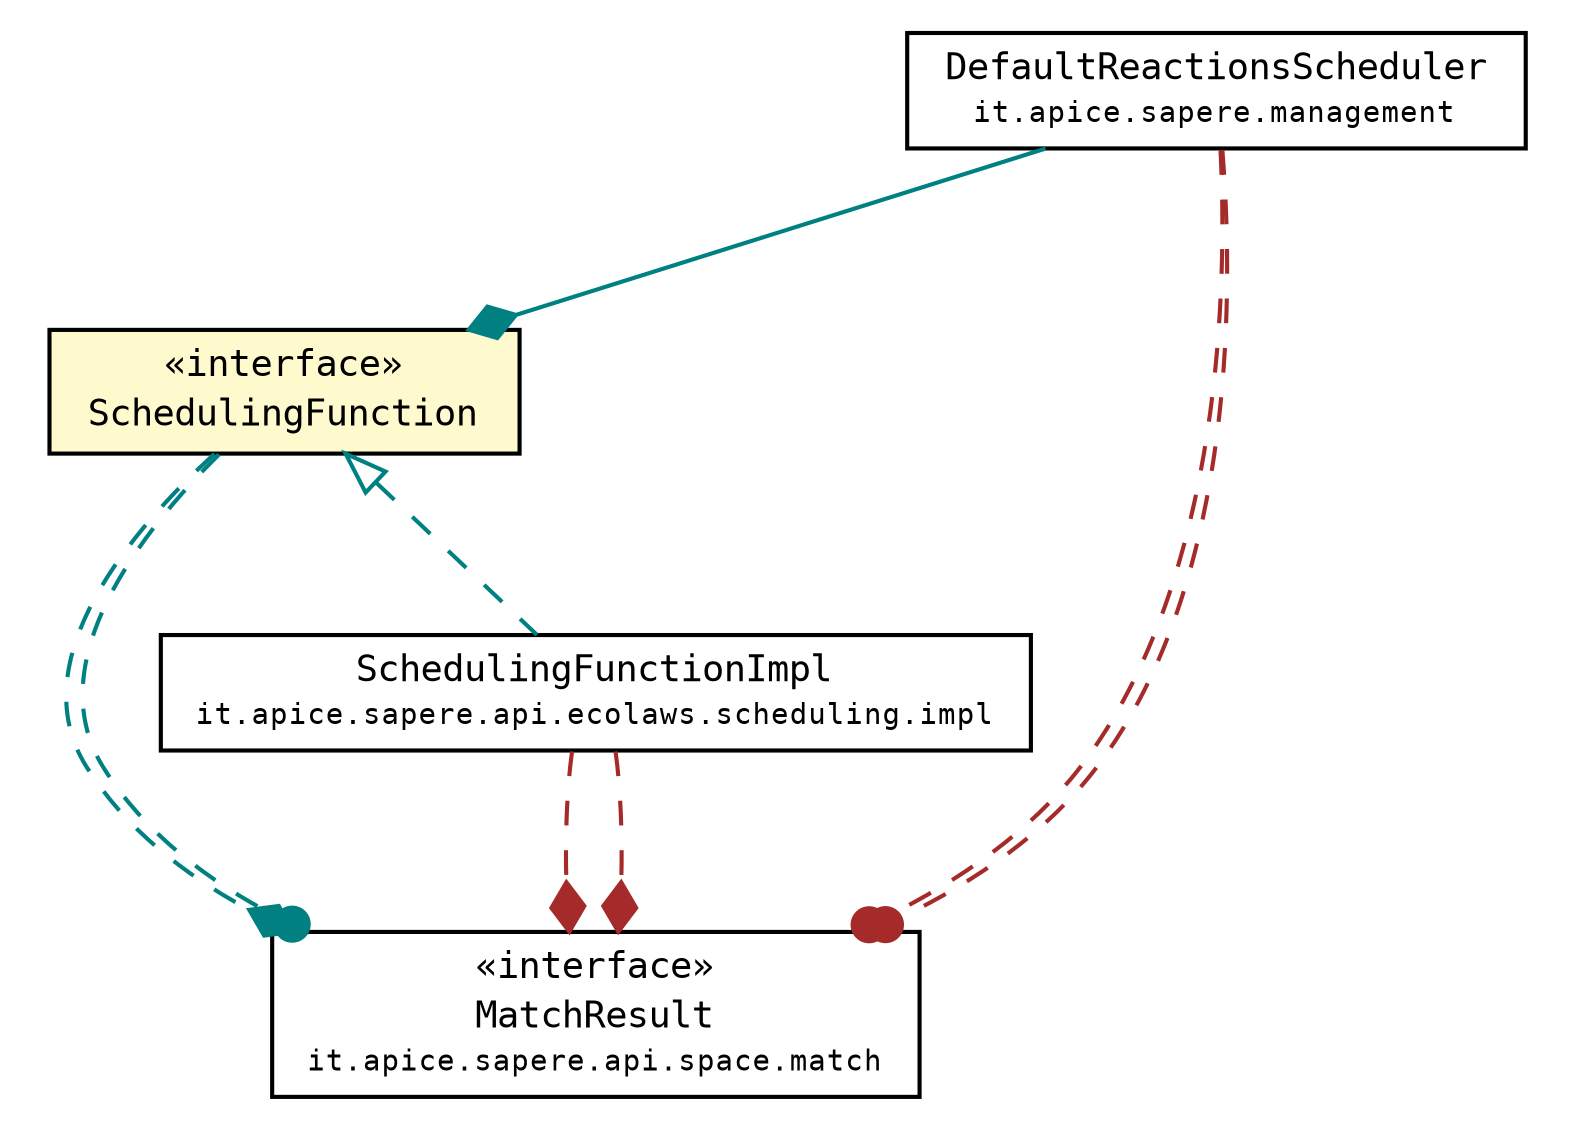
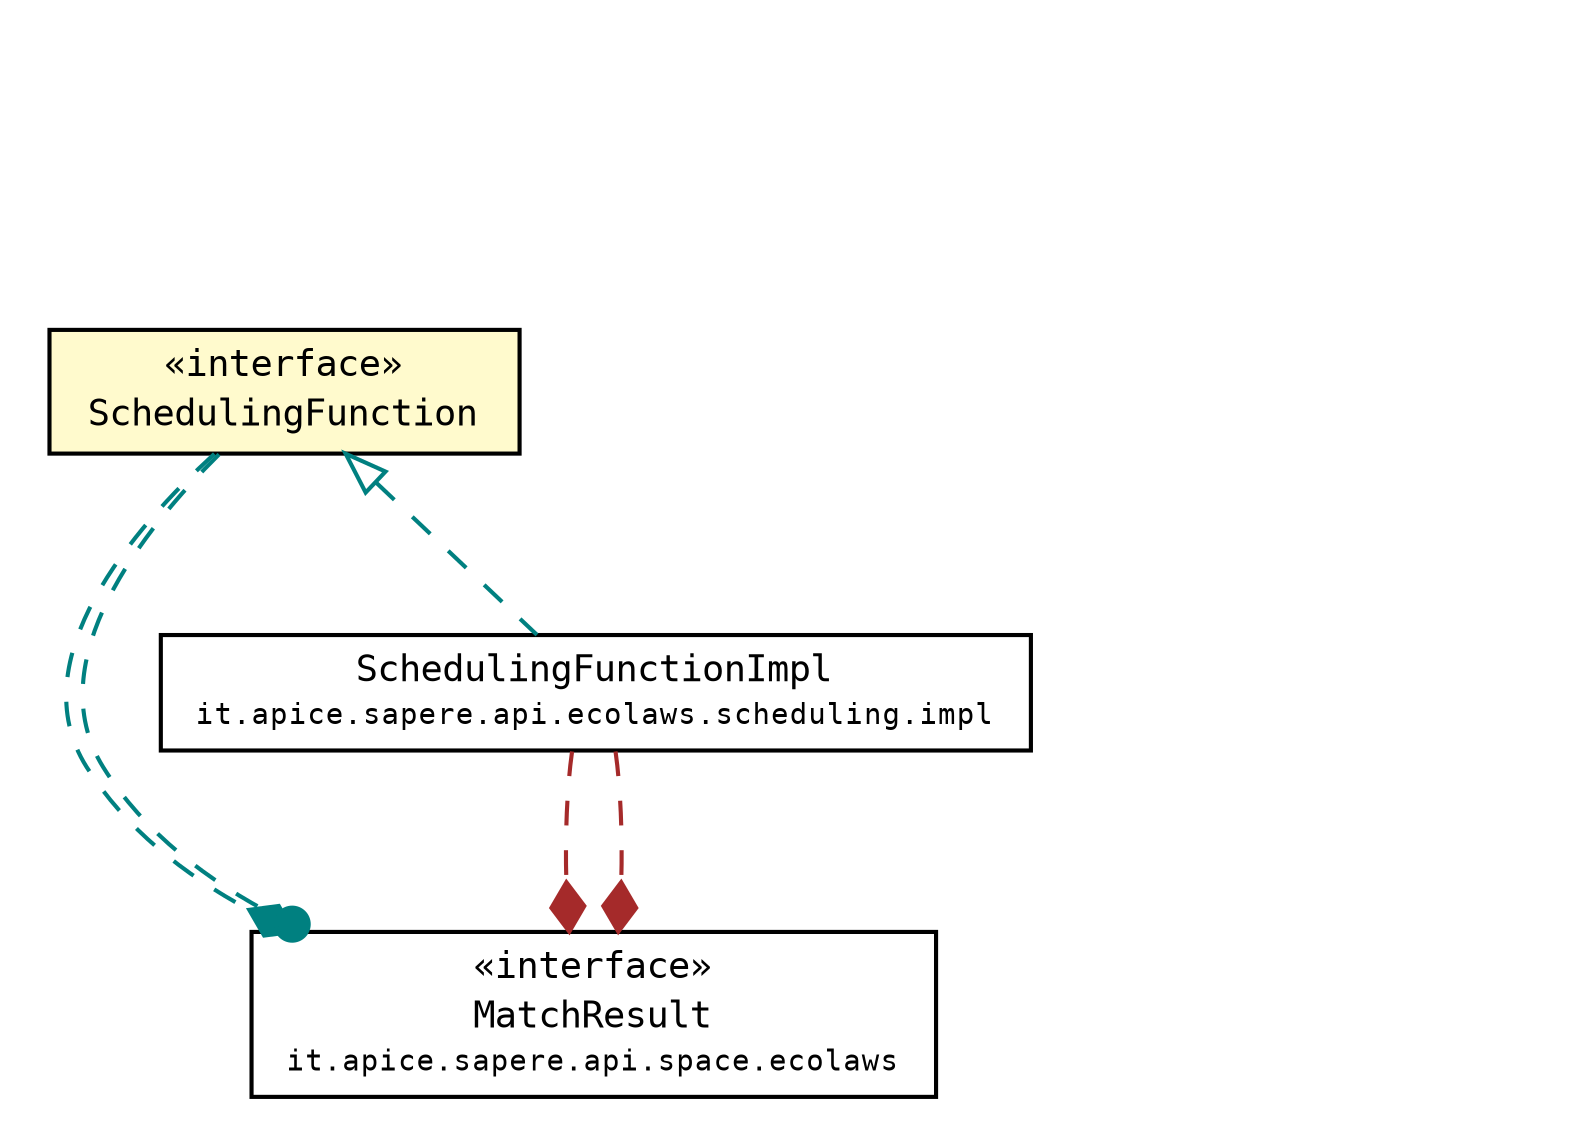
  digraph {
    fontname="DejaVu Sans Mono"
    node [fontcolor=black fontname="DejaVu Sans Mono" fontsize=9.0 shape=plaintext]
    edge [arrowhead=diamond color=teal fontcolor=black fontname="DejaVu Sans Mono" fontsize=10.0 headport=p labelfontname=Helvetica labelfontsize=10 style=dashed tailport=p]
    n1 [label=<<table border="0" cellborder="1" cellspacing="0" cellpadding="2" port="p" bgcolor="lemonChiffon" href="./SchedulingFunction.html"> 		<tr><td><table border="0" cellspacing="0" cellpadding="1"> 			<tr><td> &laquo;interface&raquo; </td></tr> 			<tr><td> SchedulingFunction </td></tr> 		</table></td></tr> 		</table>>]
-   n2 [label=<<table border="0" cellborder="1" cellspacing="0" cellpadding="2" port="p" href="../../space/match/MatchResult.html"> 		<tr><td><table border="0" cellspacing="0" cellpadding="1"> 			<tr><td> &laquo;interface&raquo; </td></tr> 			<tr><td> MatchResult </td></tr> 			<tr><td><font point-size="7.0"> it.apice.sapere.api.space.match </font></td></tr> 		</table></td></tr> 		</table>>]
+   n2 [label=<<table border="0" cellborder="1" cellspacing="0" cellpadding="2" port="p" href="../../space/match/MatchResult.html"> 		<tr><td><table border="0" cellspacing="0" cellpadding="1"> 			<tr><td> &laquo;interface&raquo; </td></tr> 			<tr><td> MatchResult </td></tr> 			<tr><td><font point-size="7.0"> it.apice.sapere.api.space.ecolaws </font></td></tr> 		</table></td></tr> 		</table>>]
    n3 [label=<<table border="0" cellborder="1" cellspacing="0" cellpadding="2" port="p" href="./impl/SchedulingFunctionImpl.html"> 		<tr><td><table border="0" cellspacing="0" cellpadding="1"> 			<tr><td> SchedulingFunctionImpl </td></tr> 			<tr><td><font point-size="7.0"> it.apice.sapere.api.ecolaws.scheduling.impl </font></td></tr> 		</table></td></tr> 		</table>>]
-   n4 [label=<<table border="0" cellborder="1" cellspacing="0" cellpadding="2" port="p" href="../../../management/DefaultReactionsScheduler.html"> 		<tr><td><table border="0" cellspacing="0" cellpadding="1"> 			<tr><td> DefaultReactionsScheduler </td></tr> 			<tr><td><font point-size="7.0"> it.apice.sapere.management </font></td></tr> 		</table></td></tr> 		</table>>]
    n1 -> n2
    n1 -> n2 [arrowhead=dot]
    n1 -> n3 [arrowtail=empty dir=back fontsize=10 arrowhead="" fontcolor=""]
    n3 -> n2 [color=brown]
    n3 -> n2 [color=brown]
-   n4 -> n1 [style=""]
-   n4 -> n2 [arrowhead=dot color=brown]
-   n4 -> n2 [arrowhead=dot color=brown]
  }
